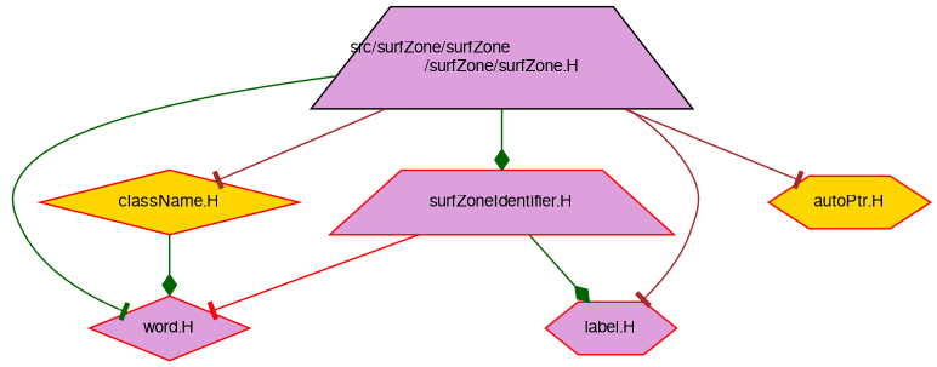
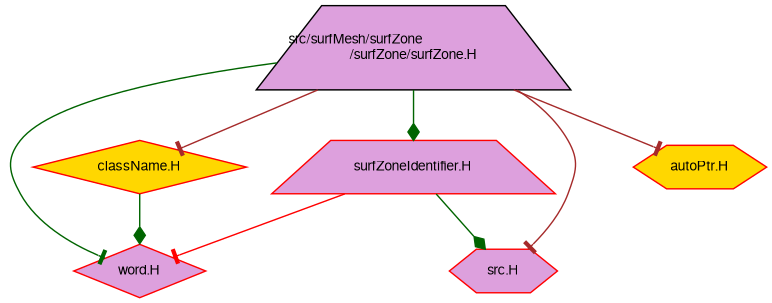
  digraph {
    node [color=red fillcolor=plum fontname=FreeSans fontsize=10 shape=trapezium style=filled]
    edge [arrowhead=tee color=darkgreen fontname=FreeSans fontsize=10 labelfontname=FreeSans labelfontsize=10 style=solid]
-   n1 [color=black fontcolor=black height=0.2 label="src/surfZone/surfZone\l/surfZone/surfZone.H" width=0.4]
+   n1 [color=black fontcolor=black height=0.2 label="src/surfMesh/surfZone\l/surfZone/surfZone.H" width=0.4]
    n2 [height=0.2 label="word.H" shape=diamond width=0.4]
-   n3 [height=0.2 label="label.H" shape=hexagon width=0.4]
+   n3 [height=0.2 label="src.H" shape=hexagon width=0.4]
    n4 [fillcolor=gold height=0.2 label="className.H" shape=diamond width=0.4]
    n5 [height=0.2 label="surfZoneIdentifier.H" width=0.4]
    n6 [fillcolor=gold height=0.2 label="autoPtr.H" shape=hexagon width=0.4]
    n1 -> n2
    n1 -> n3 [color=brown]
    n1 -> n4 [color=brown]
    n1 -> n5 [arrowhead=diamond]
    n1 -> n6 [color=brown]
    n4 -> n2 [arrowhead=diamond]
    n5 -> n2 [color=red]
    n5 -> n3 [arrowhead=diamond]
  }
